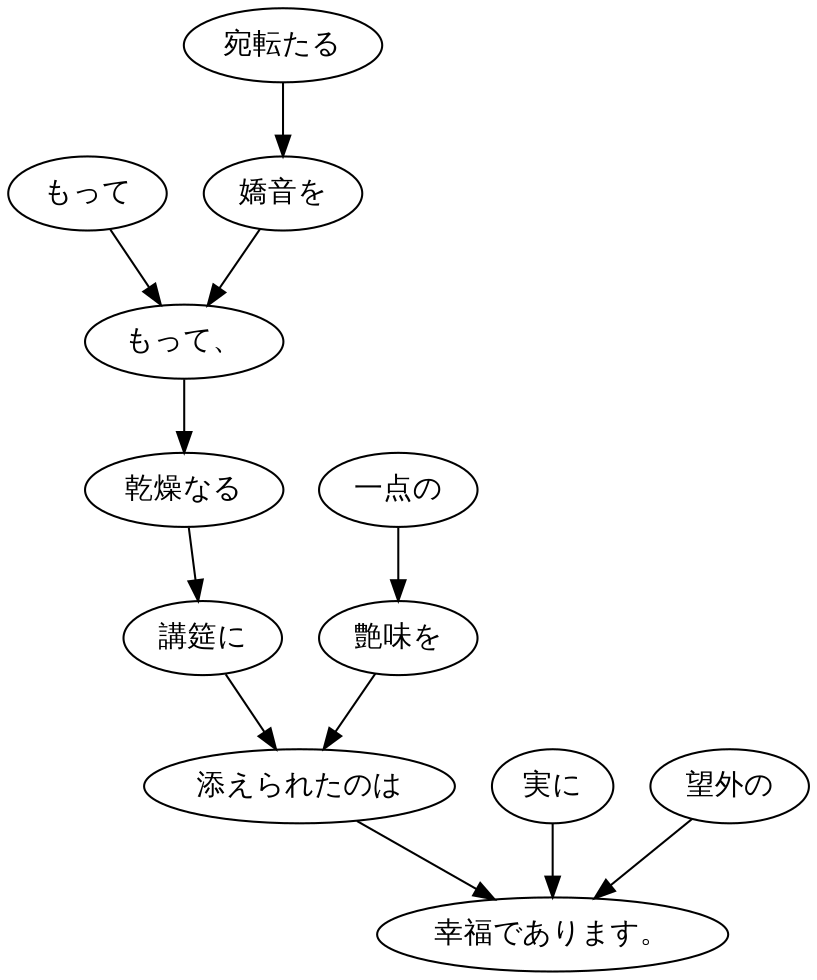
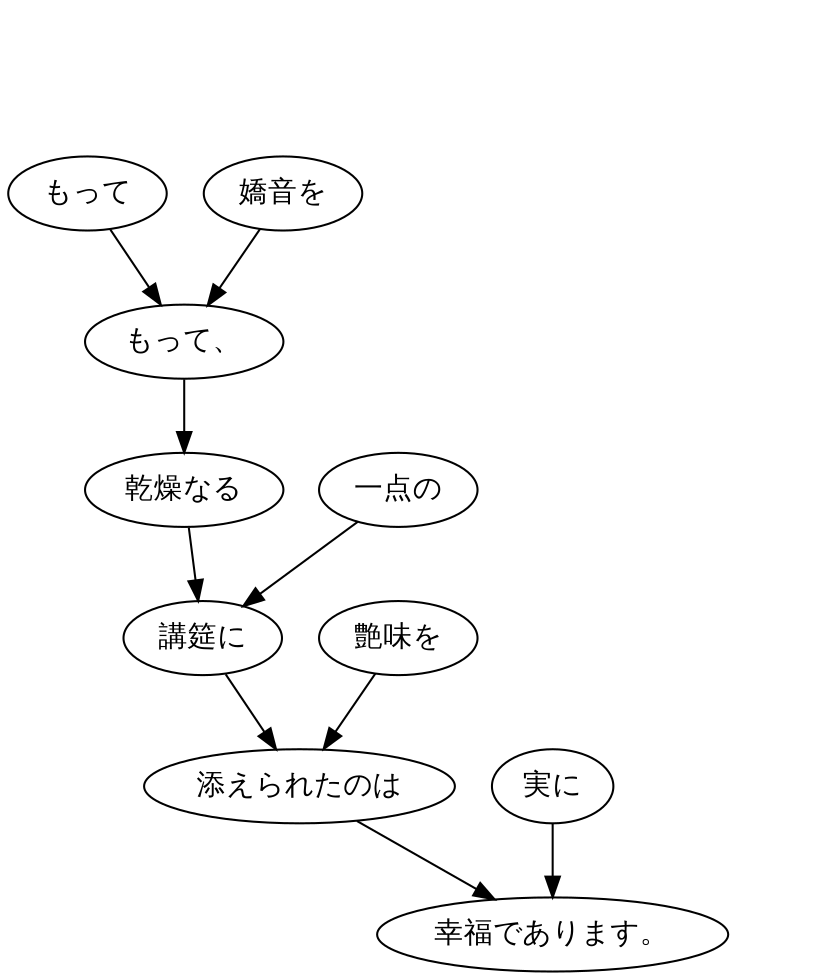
  digraph {
    fontname="Fira Sans"
    node [fontname="Fira Sans"]
    edge [fontname="Fira Sans"]
    n1 [label="もって"]
    n2 [label="もって、"]
    n3 [label="乾燥なる"]
-   n4 [label="宛転たる"]
    n5 [label="嬌音を"]
    n6 [label="講筵に"]
    n7 [label="添えられたのは"]
    n8 [label="幸福であります。"]
    n9 [label="一点の"]
    n10 [label="艶味を"]
    n11 [label="実に"]
-   n12 [label="望外の"]
    n1 -> n2
    n2 -> n3
    n3 -> n6
-   n4 -> n5
    n5 -> n2
    n6 -> n7
    n7 -> n8
-   n9 -> n10
+   n9 -> n6
    n10 -> n7
    n11 -> n8
-   n12 -> n8
  }
